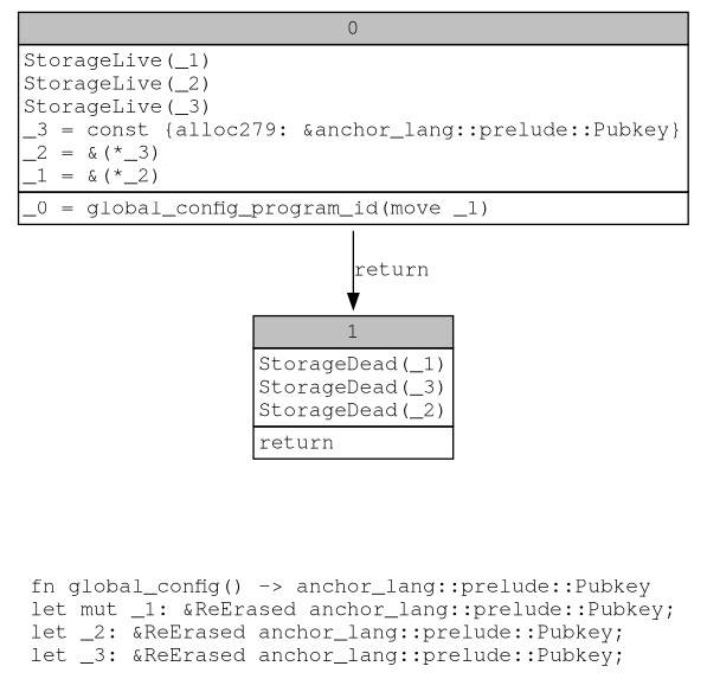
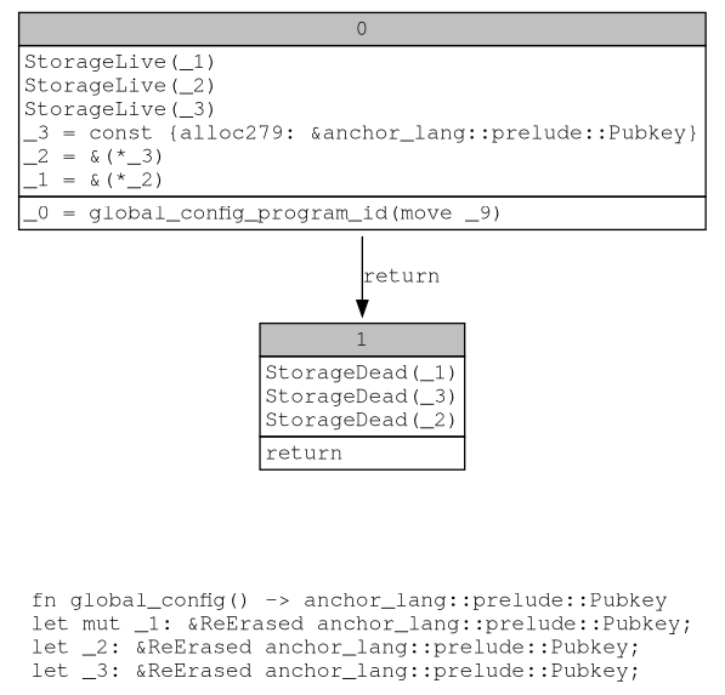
  digraph {
    fontname="Courier, monospace"
    label=<fn global_config() -&gt; anchor_lang::prelude::Pubkey<br align="left"/>let mut _1: &amp;ReErased anchor_lang::prelude::Pubkey;<br align="left"/>let _2: &amp;ReErased anchor_lang::prelude::Pubkey;<br align="left"/>let _3: &amp;ReErased anchor_lang::prelude::Pubkey;<br align="left"/>>
    node [fontname="Courier, monospace" shape=none]
-   n1 [label=<<table border="0" cellborder="1" cellspacing="0"><tr><td bgcolor="gray" align="center" colspan="1">0</td></tr><tr><td align="left" balign="left">StorageLive(_1)<br/>StorageLive(_2)<br/>StorageLive(_3)<br/>_3 = const {alloc279: &amp;anchor_lang::prelude::Pubkey}<br/>_2 = &amp;(*_3)<br/>_1 = &amp;(*_2)<br/></td></tr><tr><td align="left">_0 = global_config_program_id(move _1)</td></tr></table>>]
+   n1 [label=<<table border="0" cellborder="1" cellspacing="0"><tr><td bgcolor="gray" align="center" colspan="1">0</td></tr><tr><td align="left" balign="left">StorageLive(_1)<br/>StorageLive(_2)<br/>StorageLive(_3)<br/>_3 = const {alloc279: &amp;anchor_lang::prelude::Pubkey}<br/>_2 = &amp;(*_3)<br/>_1 = &amp;(*_2)<br/></td></tr><tr><td align="left">_0 = global_config_program_id(move _9)</td></tr></table>>]
    n2 [label=<<table border="0" cellborder="1" cellspacing="0"><tr><td bgcolor="gray" align="center" colspan="1">1</td></tr><tr><td align="left" balign="left">StorageDead(_1)<br/>StorageDead(_3)<br/>StorageDead(_2)<br/></td></tr><tr><td align="left">return</td></tr></table>>]
    n1 -> n2 [fontname="Courier, monospace" label=return arrowhead=normal]
  }
